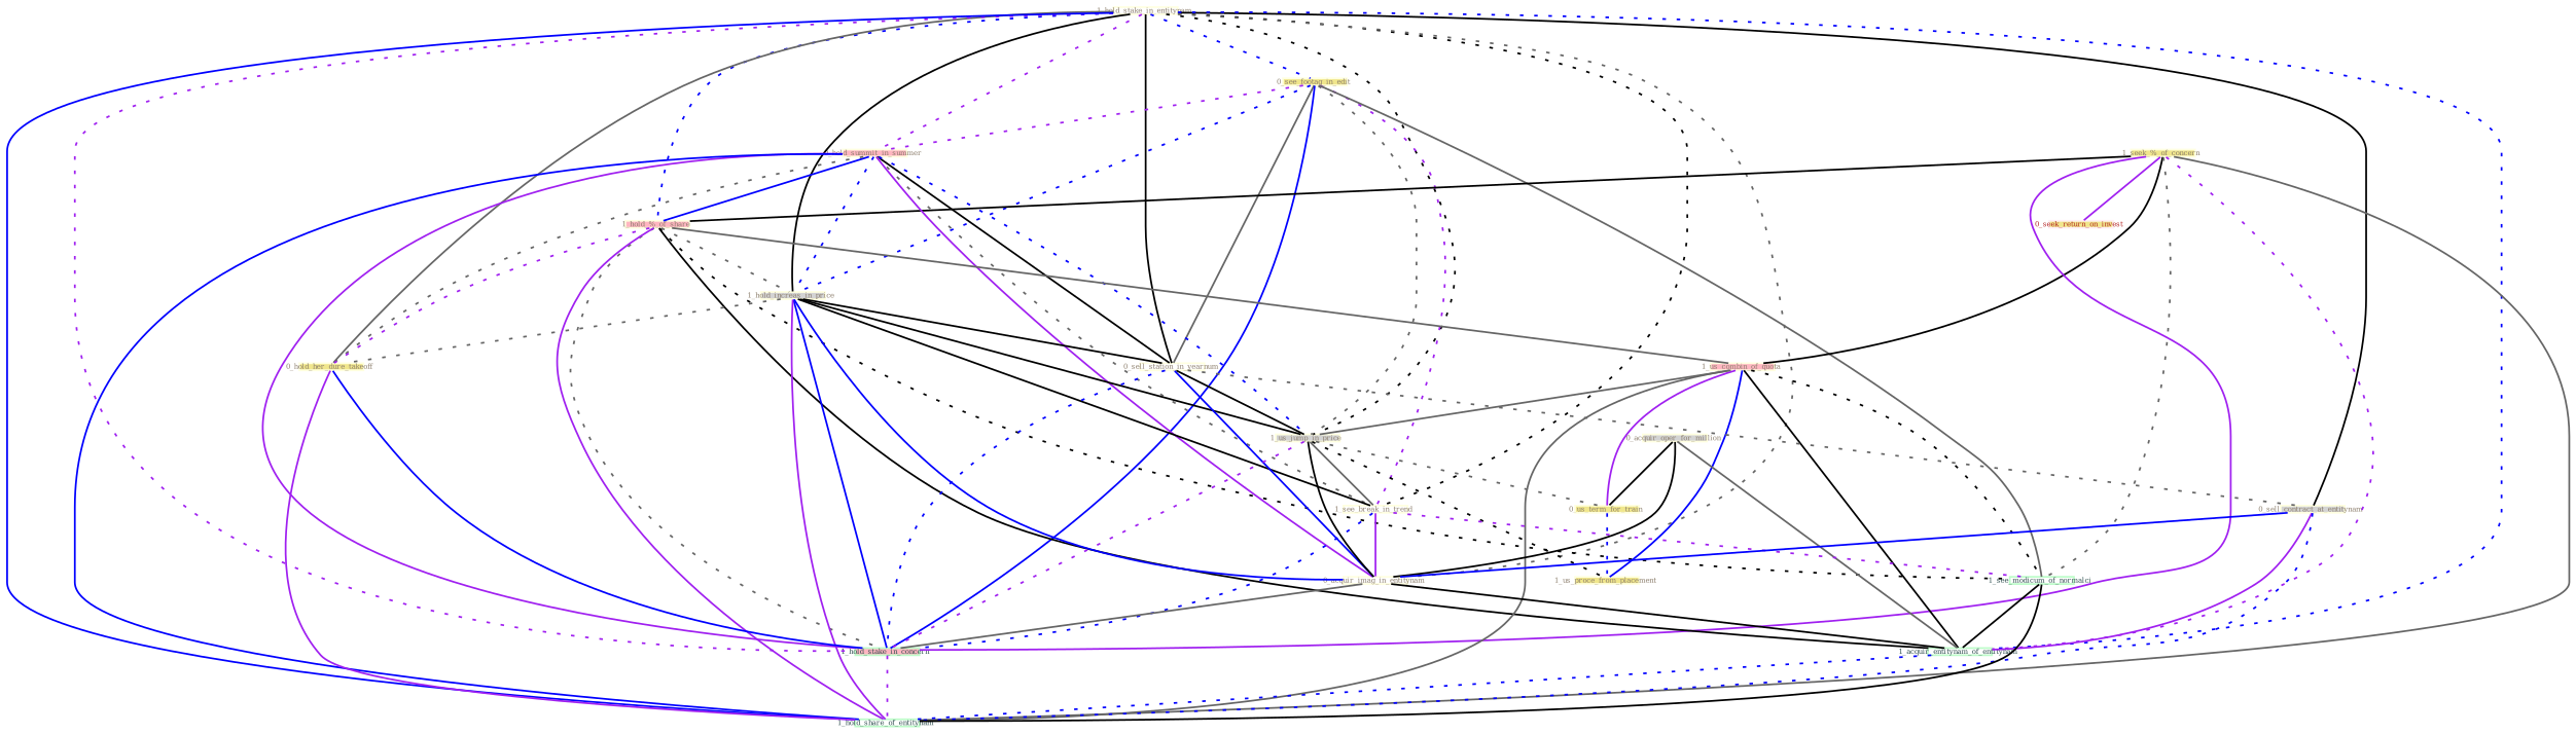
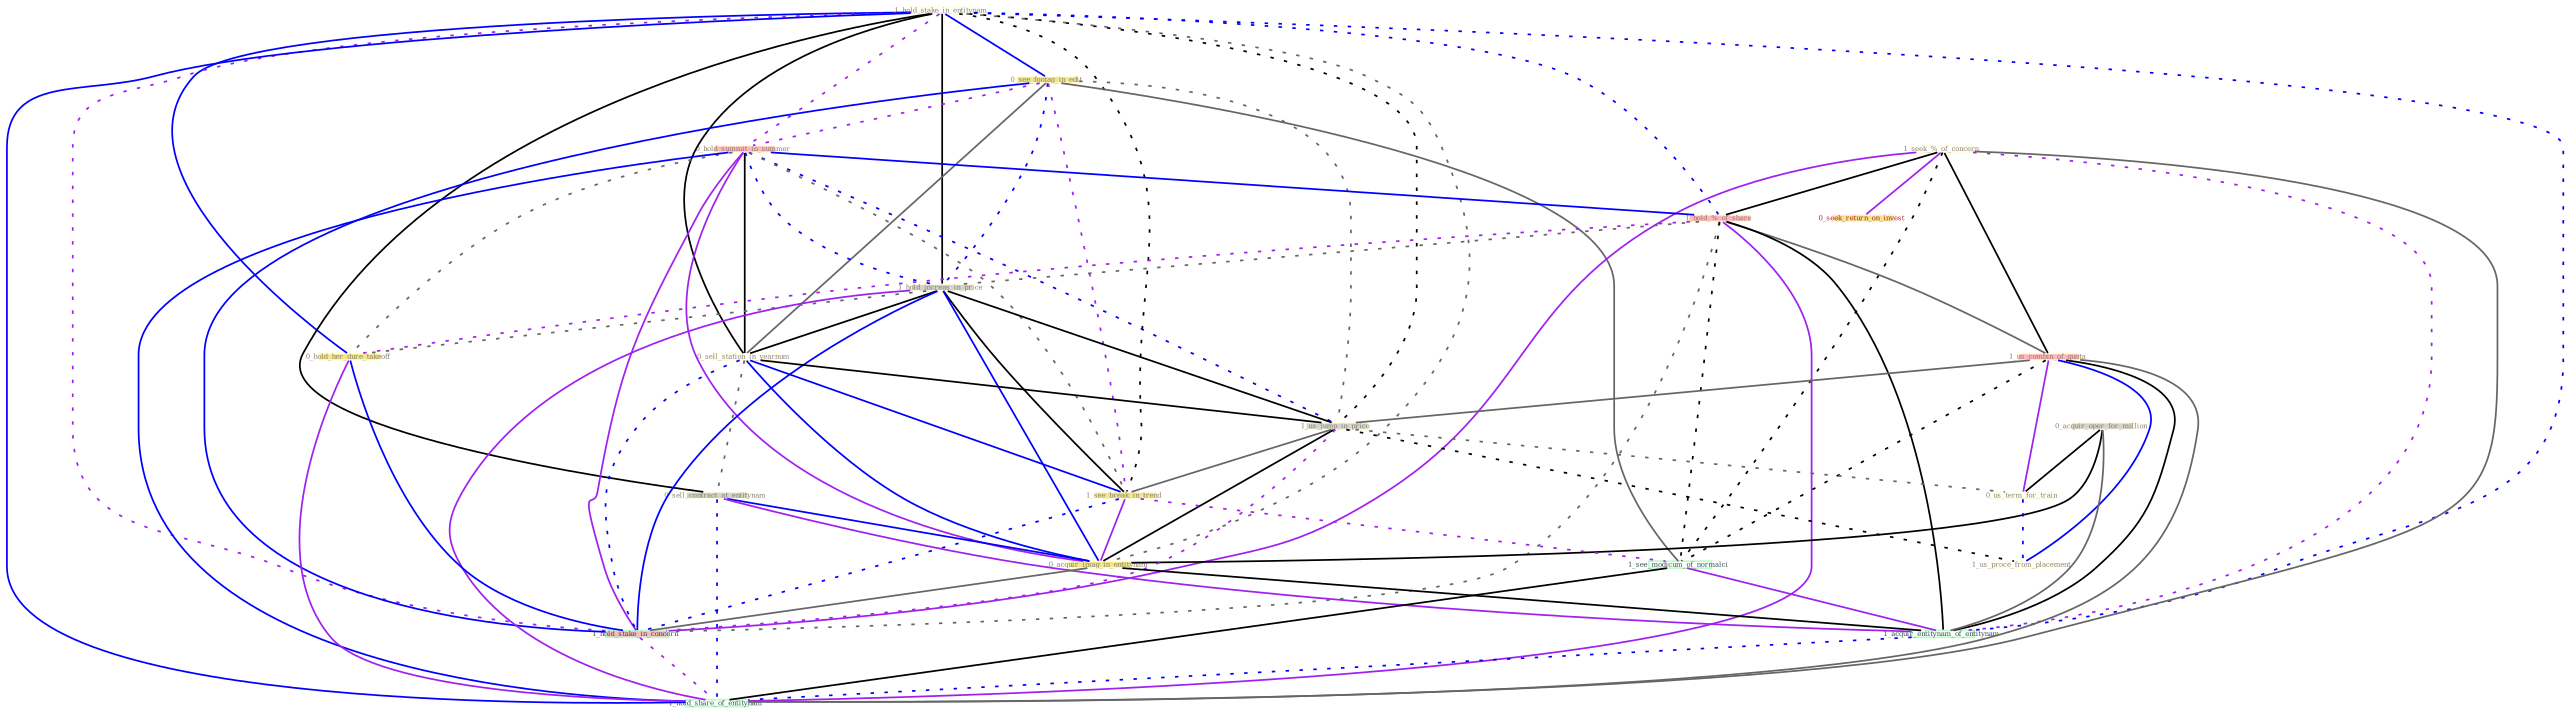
  graph {
    node [color="#ffffe0" fillcolor=white fixedsize=true fontcolor="#8b7d6b" fontsize=4 shape=polygon style=filled]
    edge [color=blue style=solid w=1]
    "1_hold_stake_in_entitynam " [height=.06 width=.5]
    "0_see_footag_in_edit " [fillcolor=khaki height=.06 width=.5]
-   "1_seek_%_of_concern " [fillcolor=khaki height=.06 width=.5]
+   "1_seek_%_of_concern " [height=.06 width=.5]
    "0_hold_summit_in_summer " [fillcolor=lightpink height=.06 width=.5]
    "1_hold_%_of_share " [fillcolor=lightpink height=.06 width=.5]
    "1_us_combin_of_quota " [fillcolor=lightpink height=.06 width=.5]
    "0_acquir_oper_for_million " [fillcolor=lightgrey height=.06 width=.5]
    "1_hold_increas_in_price " [fillcolor=lightgrey height=.06 width=.5]
    "0_sell_station_in_yearnum " [height=.06 width=.5]
    "1_us_jump_in_price " [fillcolor=lightgrey height=.06 width=.5]
-   "0_us_term_for_train " [fillcolor=khaki height=.06 width=.5]
-   "1_see_break_in_trend " [height=.06 width=.5]
+   "0_us_term_for_train " [height=.06 width=.5]
+   "1_see_break_in_trend " [fillcolor=khaki height=.06 width=.5]
    "0_hold_her_dure_takeoff " [fillcolor=khaki height=.06 width=.5]
    "0_sell_contract_at_entitynam " [fillcolor=lightgrey height=.06 width=.5]
-   "1_us_proce_from_placement " [fillcolor=khaki height=.06 width=.5]
-   "0_acquir_imag_in_entitynam " [height=.06 width=.5]
+   "1_us_proce_from_placement " [height=.06 width=.5]
+   "0_acquir_imag_in_entitynam " [fillcolor=khaki height=.06 width=.5]
    "0_seek_return_on_invest " [color="#fff0f5" fillcolor=khaki fontcolor="#b22222" height=.06 width=.5]
    "1_hold_stake_in_concern " [color="#BDFCC9" fillcolor=lightpink fontcolor="#2f4f4f" height=.06 width=.5]
    "1_acquir_entitynam_of_entitynam " [color="#BDFCC9" fontcolor="#2f4f4f" height=.06 width=.5]
    "1_hold_share_of_entitynam " [color="#BDFCC9" fontcolor="#2f4f4f" height=.06 width=.5]
    "1_see_modicum_of_normalci " [color="#BDFCC9" fontcolor="#2f4f4f" height=.06 width=.5]
    subgraph sub_1 {
      "1_hold_stake_in_entitynam "
      "0_see_footag_in_edit "
      "1_seek_%_of_concern "
      "0_hold_summit_in_summer "
      "1_hold_%_of_share "
      "1_us_combin_of_quota "
      "0_acquir_oper_for_million "
      "1_hold_increas_in_price "
      "0_sell_station_in_yearnum "
      "1_us_jump_in_price "
      "0_us_term_for_train "
      "1_see_break_in_trend "
      "0_hold_her_dure_takeoff "
      "0_sell_contract_at_entitynam "
      "1_us_proce_from_placement "
      "0_acquir_imag_in_entitynam "
    }
    subgraph sub_2 {
      "0_seek_return_on_invest "
    }
-   "1_hold_stake_in_entitynam " -- "0_see_footag_in_edit " [style=dotted]
+   "1_hold_stake_in_entitynam " -- "0_see_footag_in_edit "
    "1_hold_stake_in_entitynam " -- "0_hold_summit_in_summer " [color=purple style=dotted w=2]
    "1_hold_stake_in_entitynam " -- "1_hold_%_of_share " [style=dotted]
    "1_hold_stake_in_entitynam " -- "1_hold_increas_in_price " [color=black w=2]
    "1_hold_stake_in_entitynam " -- "0_sell_station_in_yearnum " [color=black]
    "1_hold_stake_in_entitynam " -- "1_us_jump_in_price " [color=black style=dotted]
    "1_hold_stake_in_entitynam " -- "1_see_break_in_trend " [color=black style=dotted]
-   "1_hold_stake_in_entitynam " -- "0_hold_her_dure_takeoff " [color=gray40]
+   "1_hold_stake_in_entitynam " -- "0_hold_her_dure_takeoff "
    "1_hold_stake_in_entitynam " -- "0_sell_contract_at_entitynam " [color=black]
    "1_hold_stake_in_entitynam " -- "0_acquir_imag_in_entitynam " [color=gray40 style=dotted w=2]
    "1_hold_stake_in_entitynam " -- "1_hold_stake_in_concern " [color=purple style=dotted w=3]
    "1_hold_stake_in_entitynam " -- "1_acquir_entitynam_of_entitynam " [style=dotted]
    "1_hold_stake_in_entitynam " -- "1_hold_share_of_entitynam " [w=2]
    "0_see_footag_in_edit " -- "0_hold_summit_in_summer " [color=purple style=dotted]
    "0_see_footag_in_edit " -- "1_hold_increas_in_price " [style=dotted]
    "0_see_footag_in_edit " -- "0_sell_station_in_yearnum " [color=gray40]
    "0_see_footag_in_edit " -- "1_us_jump_in_price " [color=gray40 style=dotted]
    "0_see_footag_in_edit " -- "1_see_break_in_trend " [color=purple style=dotted w=2]
    "0_see_footag_in_edit " -- "1_hold_stake_in_concern "
    "0_see_footag_in_edit " -- "1_see_modicum_of_normalci " [color=gray40]
    "1_seek_%_of_concern " -- "1_hold_%_of_share " [color=black w=2]
    "1_seek_%_of_concern " -- "1_us_combin_of_quota " [color=black]
    "1_seek_%_of_concern " -- "0_seek_return_on_invest " [color=purple]
    "1_seek_%_of_concern " -- "1_hold_stake_in_concern " [color=purple]
    "1_seek_%_of_concern " -- "1_acquir_entitynam_of_entitynam " [color=purple style=dotted]
    "1_seek_%_of_concern " -- "1_hold_share_of_entitynam " [color=gray40]
-   "1_seek_%_of_concern " -- "1_see_modicum_of_normalci " [color=gray40 style=dotted]
+   "1_seek_%_of_concern " -- "1_see_modicum_of_normalci " [color=black style=dotted]
    "0_hold_summit_in_summer " -- "1_hold_%_of_share "
    "0_hold_summit_in_summer " -- "1_hold_increas_in_price " [style=dotted w=2]
    "0_hold_summit_in_summer " -- "0_sell_station_in_yearnum " [color=black]
    "0_hold_summit_in_summer " -- "1_us_jump_in_price " [style=dotted]
    "0_hold_summit_in_summer " -- "1_see_break_in_trend " [color=gray40 style=dotted]
    "0_hold_summit_in_summer " -- "0_hold_her_dure_takeoff " [color=gray40 style=dotted]
    "0_hold_summit_in_summer " -- "0_acquir_imag_in_entitynam " [color=purple]
    "0_hold_summit_in_summer " -- "1_hold_stake_in_concern " [color=purple w=2]
    "0_hold_summit_in_summer " -- "1_hold_share_of_entitynam "
    "1_hold_%_of_share " -- "1_us_combin_of_quota " [color=gray40]
    "1_hold_%_of_share " -- "1_hold_increas_in_price " [color=gray40 style=dotted]
    "1_hold_%_of_share " -- "0_hold_her_dure_takeoff " [color=purple style=dotted]
    "1_hold_%_of_share " -- "1_hold_stake_in_concern " [color=gray40 style=dotted]
    "1_hold_%_of_share " -- "1_acquir_entitynam_of_entitynam " [color=black]
    "1_hold_%_of_share " -- "1_hold_share_of_entitynam " [color=purple w=2]
    "1_hold_%_of_share " -- "1_see_modicum_of_normalci " [color=black style=dotted]
    "1_us_combin_of_quota " -- "1_us_jump_in_price " [color=gray40]
    "1_us_combin_of_quota " -- "0_us_term_for_train " [color=purple]
    "1_us_combin_of_quota " -- "1_us_proce_from_placement "
    "1_us_combin_of_quota " -- "1_acquir_entitynam_of_entitynam " [color=black]
    "1_us_combin_of_quota " -- "1_hold_share_of_entitynam " [color=gray40]
    "1_us_combin_of_quota " -- "1_see_modicum_of_normalci " [color=black style=dotted]
    "0_acquir_oper_for_million " -- "0_us_term_for_train " [color=black]
    "0_acquir_oper_for_million " -- "0_acquir_imag_in_entitynam " [color=black]
    "0_acquir_oper_for_million " -- "1_acquir_entitynam_of_entitynam " [color=gray40]
    "1_hold_increas_in_price " -- "0_sell_station_in_yearnum " [color=black]
    "1_hold_increas_in_price " -- "1_us_jump_in_price " [color=black w=2]
    "1_hold_increas_in_price " -- "1_see_break_in_trend " [color=black]
    "1_hold_increas_in_price " -- "0_hold_her_dure_takeoff " [color=gray40 style=dotted]
    "1_hold_increas_in_price " -- "0_acquir_imag_in_entitynam "
    "1_hold_increas_in_price " -- "1_hold_stake_in_concern " [w=2]
    "1_hold_increas_in_price " -- "1_hold_share_of_entitynam " [color=purple]
    "0_sell_station_in_yearnum " -- "1_us_jump_in_price " [color=black]
+   "0_sell_station_in_yearnum " -- "1_see_break_in_trend "
    "0_sell_station_in_yearnum " -- "0_sell_contract_at_entitynam " [color=gray40 style=dotted]
    "0_sell_station_in_yearnum " -- "0_acquir_imag_in_entitynam "
    "0_sell_station_in_yearnum " -- "1_hold_stake_in_concern " [style=dotted]
    "1_us_jump_in_price " -- "0_us_term_for_train " [color=gray40 style=dotted]
    "1_us_jump_in_price " -- "1_see_break_in_trend " [color=gray40]
    "1_us_jump_in_price " -- "1_us_proce_from_placement " [color=black style=dotted]
    "1_us_jump_in_price " -- "0_acquir_imag_in_entitynam " [color=black]
    "1_us_jump_in_price " -- "1_hold_stake_in_concern " [color=purple style=dotted]
    "0_us_term_for_train " -- "1_us_proce_from_placement " [style=dotted]
    "1_see_break_in_trend " -- "0_acquir_imag_in_entitynam " [color=purple]
    "1_see_break_in_trend " -- "1_hold_stake_in_concern " [style=dotted]
    "1_see_break_in_trend " -- "1_see_modicum_of_normalci " [color=purple style=dotted]
    "0_hold_her_dure_takeoff " -- "1_hold_stake_in_concern "
    "0_hold_her_dure_takeoff " -- "1_hold_share_of_entitynam " [color=purple]
    "0_sell_contract_at_entitynam " -- "0_acquir_imag_in_entitynam "
    "0_sell_contract_at_entitynam " -- "1_acquir_entitynam_of_entitynam " [color=purple]
    "0_sell_contract_at_entitynam " -- "1_hold_share_of_entitynam " [style=dotted]
    "0_acquir_imag_in_entitynam " -- "1_hold_stake_in_concern " [color=gray40]
    "0_acquir_imag_in_entitynam " -- "1_acquir_entitynam_of_entitynam " [color=black w=2]
    "1_hold_stake_in_concern " -- "1_hold_share_of_entitynam " [color=purple style=dotted]
    "1_acquir_entitynam_of_entitynam " -- "1_hold_share_of_entitynam " [style=dotted w=2]
-   "1_see_modicum_of_normalci " -- "1_acquir_entitynam_of_entitynam " [color=black]
+   "1_see_modicum_of_normalci " -- "1_acquir_entitynam_of_entitynam " [color=purple]
    "1_see_modicum_of_normalci " -- "1_hold_share_of_entitynam " [color=black]
  }
